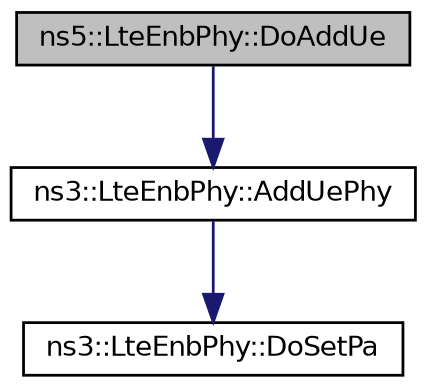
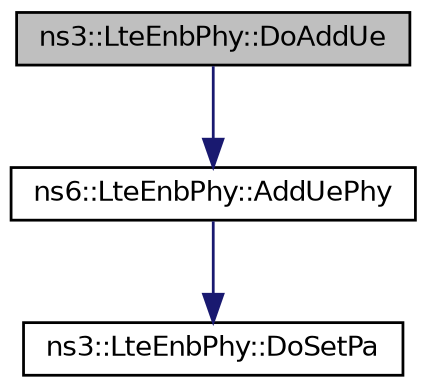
  digraph {
    rankdir=TB
    node [color=black fillcolor=white fontname=Helvetica fontsize=10 shape=record style=filled]
    edge [color=midnightblue fontname=Helvetica fontsize=10 labelfontname=Helvetica labelfontsize=10 style=solid]
-   n1 [fillcolor=grey75 fontcolor=black height=0.2 label="ns5::LteEnbPhy::DoAddUe" width=0.4]
-   n2 [height=0.2 label="ns3::LteEnbPhy::AddUePhy" width=0.4]
+   n1 [fillcolor=grey75 fontcolor=black height=0.2 label="ns3::LteEnbPhy::DoAddUe" width=0.4]
+   n2 [height=0.2 label="ns6::LteEnbPhy::AddUePhy" width=0.4]
    n3 [height=0.2 label="ns3::LteEnbPhy::DoSetPa" width=0.4]
    n1 -> n2
    n2 -> n3
  }
